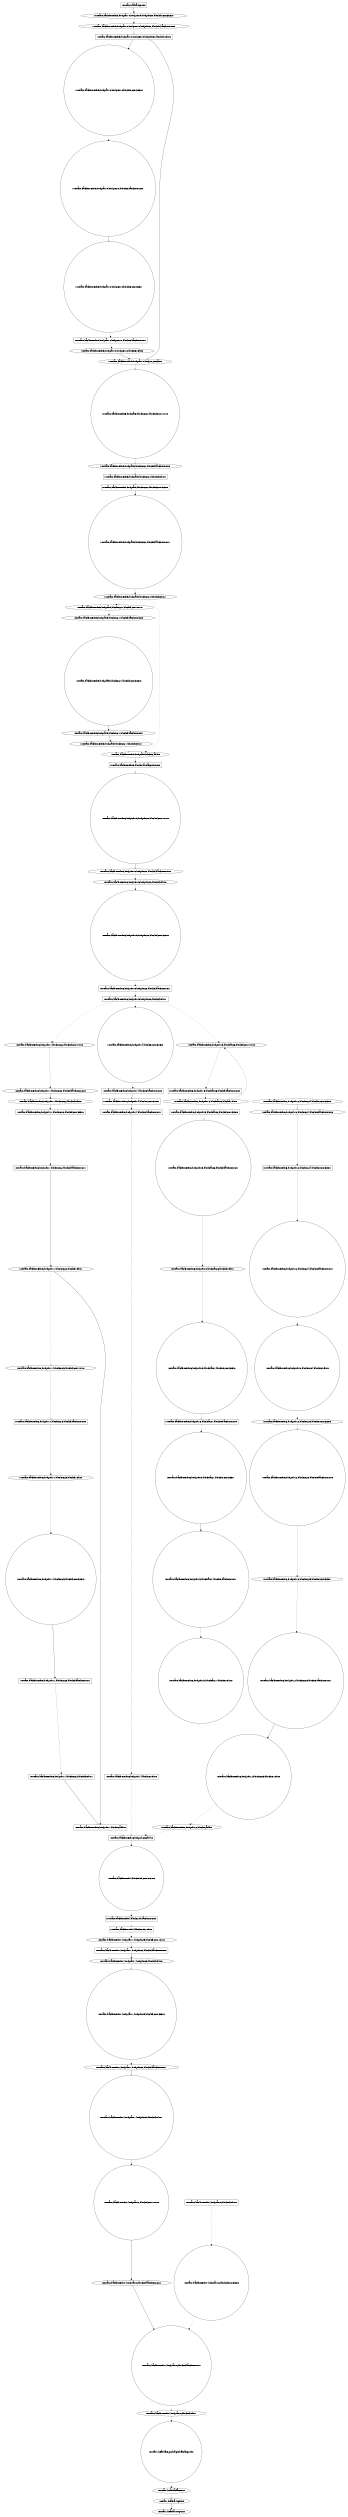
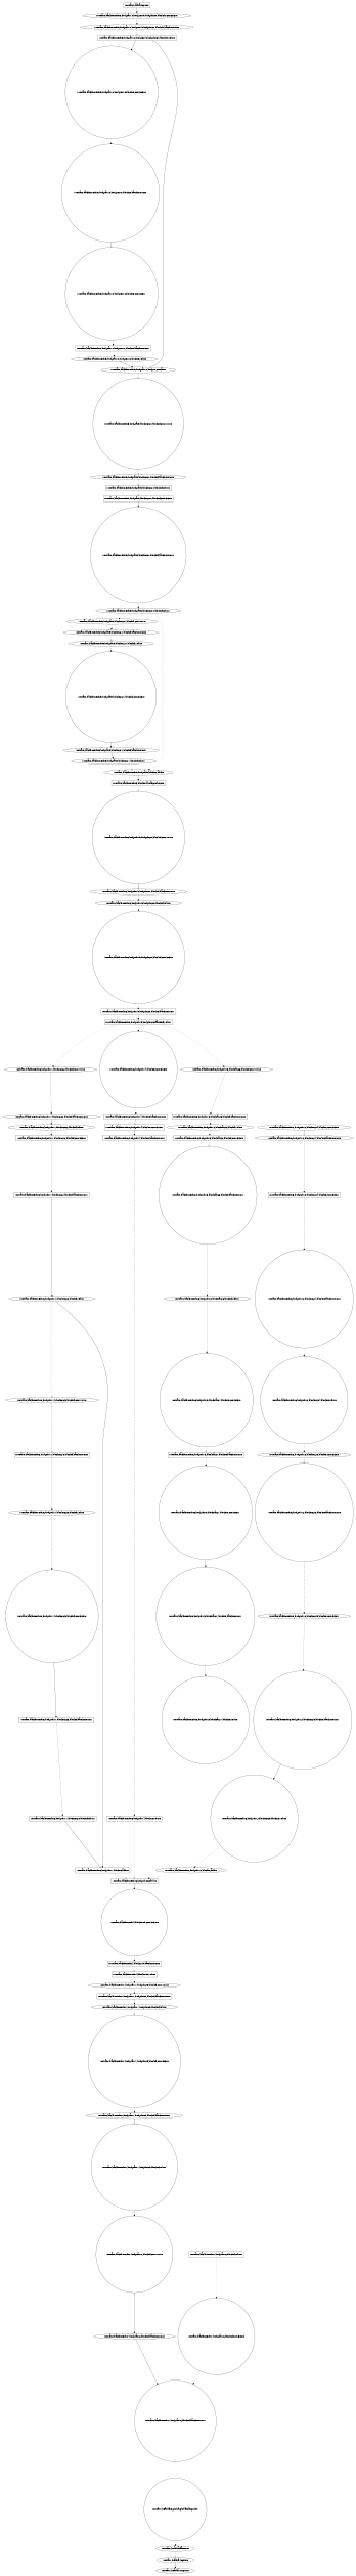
  digraph {
    node [shape=ellipse]
    edge [arrowhead=diamond style=dashed]
    "root_a_2/tail_a/input_0" [shape=box]
    "root_a_0/backbone_b_5/body_a_10/body_e_19/body_b_30/block_b/conv3x3_0"
    "root_a_0/backbone_b_5/body_a_10/body_e_19/body_b_30/block_b/batch_norm_0"
    "root_a_0/backbone_b_5/body_a_10/body_e_19/body_b_30/block_b/relu_0" [shape=box]
    "root_a_0/backbone_b_5/body_a_10/body_e_18/block_e/conv3x3_0" [shape=circle]
    "root_a_0/backbone_b_5/body_a_10/body_e/concat_0"
    "root_a_0/backbone_b_5/body_a_10/body_e_18/block_e/batch_norm_0" [shape=circle]
    "root_a_0/backbone_b_5/body_a_9/block_c_20/block_f/conv1x1_0" [shape=circle]
    "root_a_0/backbone_b_5/body_a_10/body_e_18/block_e/conv3x3_1" [shape=circle]
    "root_a_0/backbone_b_5/body_a_10/body_e_18/block_e/batch_norm_1" [shape=box]
    "root_a_0/backbone_b_5/body_a_10/body_e_18/block_e/relu_0"
    "root_a_0/backbone_b_5/body_a_9/block_c_20/block_f/batch_norm_0"
    "root_a_0/backbone_b_5/body_a_9/block_c_20/block_f/relu_0" [shape=box]
    "root_a_0/backbone_b_5/body_a_9/block_c_20/block_f/conv3x3_0" [shape=box]
    "root_a_0/backbone_b_5/body_a_9/block_c_20/block_f/batch_norm_1" [shape=circle]
    "root_a_0/backbone_b_5/body_a_9/block_c_20/block_f/relu_1"
    "root_a_0/backbone_b_5/body_a_9/block_c_21/block_f/conv1x1_0"
    "root_a_0/backbone_b_5/body_a_9/block_c/add_0"
    "root_a_0/backbone_b_5/body_a_9/block_c_21/block_f/batch_norm_0"
    "root_a_0/backbone_b_3/blocksr_a/maxpool2x2_0" [shape=box]
+   "root_a_0/backbone_b_5/body_a_9/block_c_21/block_f/relu_0"
    "root_a_0/backbone_b_5/body_a_9/block_c_21/block_f/conv3x3_0" [shape=circle]
    "root_a_0/backbone_b_5/body_a_9/block_c_21/block_f/batch_norm_1"
    "root_a_0/backbone_b_5/body_a_9/block_c_21/block_f/relu_1"
    "root_a_0/backbone_b_6/body_d_15/body_b_28/block_f/conv1x1_0" [shape=circle]
    "root_a_0/backbone_b_6/body_d_15/body_b_28/block_f/batch_norm_0"
    "root_a_0/backbone_b_6/body_d_15/body_b_28/block_f/relu_0"
    "root_a_0/backbone_b_6/body_d_15/body_b_28/block_f/conv3x3_0" [shape=circle]
    "root_a_0/backbone_b_6/body_d_15/body_b_28/block_f/batch_norm_1" [shape=box]
-   "root_a_0/backbone_b_6/body_d_15/body_b_28/block_f/relu_1" [shape=box]
+   "root_a_0/backbone_b_6/body_d_15/body_b_28/block_f/relu_1" [shape=box label="root_a_0/backbone_b_6/body_d_15/body_b_28/flatten_f/relu_1"]
    "root_a_0/backbone_b_6/body_d_11/block_c_22/block_f/conv1x1_0"
    "root_a_0/backbone_b_6/body_d_14/block_e/conv3x3_0" [shape=circle]
    "root_a_0/backbone_b_6/body_d_13/block_a_26/block_f/conv1x1_0"
    "root_a_0/backbone_b_6/body_d_12/block_c_24/block_e/conv3x3_0"
    "root_a_0/backbone_b_6/body_d_12/block_c_24/block_e/batch_norm_0"
    "root_a_0/backbone_b_6/body_d_11/block_c_22/block_f/batch_norm_0"
    "root_a_0/backbone_b_6/body_d_14/block_e/batch_norm_0" [shape=box]
    "root_a_0/backbone_b_6/body_d_13/block_a_26/block_f/batch_norm_0" [shape=box]
    "root_a_0/backbone_b_6/body_d_12/block_c_24/block_e/conv3x3_1" [shape=box]
    "root_a_0/backbone_b_6/body_d_12/block_c_24/block_e/batch_norm_1" [shape=circle]
    "root_a_0/backbone_b_6/body_d_12/block_c_24/block_e/relu_0" [shape=circle]
    "root_a_0/backbone_b_6/body_d_12/block_c_25/block_e/conv3x3_0"
    "root_a_0/backbone_b_6/body_d_12/block_c_25/block_e/batch_norm_0" [shape=circle]
    "root_a_0/backbone_b_6/body_d/concat4_0" [shape=box]
    "root_a_0/backbone_b_6/body_d_12/block_c/add_0"
    "root_a_0/backbone_b_6/body_d_12/block_c_25/block_e/conv3x3_1"
    "root_a_0/backbone_b_6/body_d_12/block_c_25/block_e/batch_norm_1" [shape=circle]
    "root_a_0/backbone_b_6/body_d_12/block_c_25/block_e/relu_0" [shape=circle]
    "root_a_0/backbone_b_4/blocksr_b/conv3x3s_0" [shape=circle]
    "root_a_0/backbone_b_6/body_d_11/block_c_22/block_f/relu_0"
    "root_a_0/backbone_b_6/body_d_11/block_c_22/block_f/conv3x3_0" [shape=box]
    "root_a_0/backbone_b_6/body_d_11/block_c_22/block_f/batch_norm_1" [shape=box]
    "root_a_0/backbone_b_6/body_d_11/block_c_22/block_f/relu_1"
    "root_a_0/backbone_b_6/body_d_11/block_c_23/block_f/conv1x1_0"
    "root_a_0/backbone_b_6/body_d_11/block_c/add_0" [shape=box]
    "root_a_0/backbone_b_6/body_d_11/block_c_23/block_f/batch_norm_0" [shape=box]
    "root_a_0/backbone_b_6/body_d_11/block_c_23/block_f/relu_0"
    "root_a_0/backbone_b_6/body_d_11/block_c_23/block_f/conv3x3_0" [shape=circle]
    "root_a_0/backbone_b_6/body_d_11/block_c_23/block_f/batch_norm_1" [shape=box]
    "root_a_0/backbone_b_6/body_d_11/block_c_23/block_f/relu_1" [shape=box]
    "root_a_0/backbone_b_6/body_d_14/block_e/conv3x3_1" [shape=box]
    "root_a_0/backbone_b_6/body_d_14/block_e/batch_norm_1" [shape=box]
    "root_a_0/backbone_b_6/body_d_14/block_e/relu_0" [shape=box]
    "root_a_0/backbone_b_6/body_d_13/block_a_26/block_f/relu_0"
    "root_a_0/backbone_b_6/body_d_13/block_a_26/block_f/conv3x3_0" [shape=box]
    "root_a_0/backbone_b_6/body_d_13/block_a_26/block_f/batch_norm_1" [shape=circle]
    "root_a_0/backbone_b_6/body_d_13/block_a_26/block_f/relu_1"
    "root_a_0/backbone_b_6/body_d_13/block_a_27/block_e/conv3x3_0" [shape=circle]
    "root_a_0/backbone_b_6/body_d_13/block_a_27/block_e/batch_norm_0" [shape=box]
    "root_a_0/backbone_b_6/body_d_13/block_a_27/block_e/conv3x3_1" [shape=circle]
    "root_a_0/backbone_b_6/body_d_13/block_a_27/block_e/batch_norm_1" [shape=circle]
    "root_a_0/backbone_b_6/body_d_13/block_a_27/block_e/relu_0" [shape=circle]
    "root_a_0/backbone_b_4/blocksr_b/batch_norm_0" [shape=box]
    "root_a_0/backbone_b_4/blocksr_b/relu_0" [shape=box]
    "root_a_0/backbone_b_7/body_a_17/body_b_29/block_f/conv1x1_0"
    "root_a_0/backbone_b_7/body_a_17/body_b_29/block_f/batch_norm_0" [shape=box]
    "root_a_0/backbone_b_7/body_a_17/body_b_29/block_f/relu_0"
    "root_a_0/backbone_b_7/body_a_17/body_b_29/block_f/conv3x3_0" [shape=circle]
    "root_a_0/backbone_b_7/body_a_17/body_b_29/block_f/batch_norm_1"
    "root_a_0/backbone_b_7/body_a_17/body_b_29/block_f/relu_1" [shape=circle]
    "root_a_0/backbone_b_7/body_a_16/block_f/conv1x1_0" [shape=circle]
    "root_a_0/backbone_b_7/body_a_16/block_f/batch_norm_0"
    "root_a_0/backbone_b_7/body_a_16/block_f/batch_norm_1" [shape=circle]
    "root_a_0/backbone_b_7/body_a_16/block_f/relu_0" [shape=box]
    "root_a_0/backbone_b_7/body_a_16/block_f/conv3x3_0" [shape=circle]
-   "root_a_0/backbone_b_7/body_a_16/block_f/relu_1"
    "root_a_1/head_a_8/pool_a/globalmaxpool_0" [shape=circle]
    "root_a_1/head_a/flatten_0"
    "root_a_1/head_a/logits_0"
    "root_a_1/head_a/output_0"
    "root_a_2/tail_a/input_0" -> "root_a_0/backbone_b_5/body_a_10/body_e_19/body_b_30/block_b/conv3x3_0" [style=solid]
    "root_a_0/backbone_b_5/body_a_10/body_e_19/body_b_30/block_b/conv3x3_0" -> "root_a_0/backbone_b_5/body_a_10/body_e_19/body_b_30/block_b/batch_norm_0"
    "root_a_0/backbone_b_5/body_a_10/body_e_19/body_b_30/block_b/batch_norm_0" -> "root_a_0/backbone_b_5/body_a_10/body_e_19/body_b_30/block_b/relu_0" [arrowhead=odot]
    "root_a_0/backbone_b_5/body_a_10/body_e_19/body_b_30/block_b/relu_0" -> "root_a_0/backbone_b_5/body_a_10/body_e_18/block_e/conv3x3_0" [arrowhead=dot style=solid]
    "root_a_0/backbone_b_5/body_a_10/body_e_19/body_b_30/block_b/relu_0" -> "root_a_0/backbone_b_5/body_a_10/body_e/concat_0" [arrowhead=odot style=solid]
    "root_a_0/backbone_b_5/body_a_10/body_e_18/block_e/conv3x3_0" -> "root_a_0/backbone_b_5/body_a_10/body_e_18/block_e/batch_norm_0" [arrowhead=dot style=dotted]
    "root_a_0/backbone_b_5/body_a_10/body_e/concat_0" -> "root_a_0/backbone_b_5/body_a_9/block_c_20/block_f/conv1x1_0" [arrowhead=odot]
    "root_a_0/backbone_b_5/body_a_10/body_e_18/block_e/batch_norm_0" -> "root_a_0/backbone_b_5/body_a_10/body_e_18/block_e/conv3x3_1" [arrowhead=odot style=solid]
    "root_a_0/backbone_b_5/body_a_9/block_c_20/block_f/conv1x1_0" -> "root_a_0/backbone_b_5/body_a_9/block_c_20/block_f/batch_norm_0" [arrowhead=odot]
    "root_a_0/backbone_b_5/body_a_10/body_e_18/block_e/conv3x3_1" -> "root_a_0/backbone_b_5/body_a_10/body_e_18/block_e/batch_norm_1"
    "root_a_0/backbone_b_5/body_a_10/body_e_18/block_e/batch_norm_1" -> "root_a_0/backbone_b_5/body_a_10/body_e_18/block_e/relu_0" [arrowhead=dot style=dotted]
    "root_a_0/backbone_b_5/body_a_10/body_e_18/block_e/relu_0" -> "root_a_0/backbone_b_5/body_a_10/body_e/concat_0" [arrowhead=dot style=solid]
    "root_a_0/backbone_b_5/body_a_9/block_c_20/block_f/batch_norm_0" -> "root_a_0/backbone_b_5/body_a_9/block_c_20/block_f/relu_0" [arrowhead=odot style=dotted]
    "root_a_0/backbone_b_5/body_a_9/block_c_20/block_f/relu_0" -> "root_a_0/backbone_b_5/body_a_9/block_c_20/block_f/conv3x3_0" [arrowhead=odot style=dotted]
    "root_a_0/backbone_b_5/body_a_9/block_c_20/block_f/conv3x3_0" -> "root_a_0/backbone_b_5/body_a_9/block_c_20/block_f/batch_norm_1" [style=solid]
    "root_a_0/backbone_b_5/body_a_9/block_c_20/block_f/batch_norm_1" -> "root_a_0/backbone_b_5/body_a_9/block_c_20/block_f/relu_1" [style=dotted]
    "root_a_0/backbone_b_5/body_a_9/block_c_20/block_f/relu_1" -> "root_a_0/backbone_b_5/body_a_9/block_c_21/block_f/conv1x1_0" [arrowhead=dot style=dotted]
    "root_a_0/backbone_b_5/body_a_9/block_c_20/block_f/relu_1" -> "root_a_0/backbone_b_5/body_a_9/block_c/add_0" [style=dotted]
    "root_a_0/backbone_b_5/body_a_9/block_c_21/block_f/conv1x1_0" -> "root_a_0/backbone_b_5/body_a_9/block_c_21/block_f/batch_norm_0" [style=dotted]
    "root_a_0/backbone_b_5/body_a_9/block_c/add_0" -> "root_a_0/backbone_b_3/blocksr_a/maxpool2x2_0"
+   "root_a_0/backbone_b_5/body_a_9/block_c_21/block_f/batch_norm_0" -> "root_a_0/backbone_b_5/body_a_9/block_c_21/block_f/relu_0" [arrowhead=odot style=dotted]
    "root_a_0/backbone_b_3/blocksr_a/maxpool2x2_0" -> "root_a_0/backbone_b_6/body_d_15/body_b_28/block_f/conv1x1_0" [arrowhead=odot style=dotted]
+   "root_a_0/backbone_b_5/body_a_9/block_c_21/block_f/relu_0" -> "root_a_0/backbone_b_5/body_a_9/block_c_21/block_f/conv3x3_0" [arrowhead=dot]
    "root_a_0/backbone_b_5/body_a_9/block_c_21/block_f/conv3x3_0" -> "root_a_0/backbone_b_5/body_a_9/block_c_21/block_f/batch_norm_1" [style=solid]
    "root_a_0/backbone_b_5/body_a_9/block_c_21/block_f/batch_norm_1" -> "root_a_0/backbone_b_5/body_a_9/block_c_21/block_f/relu_1" [arrowhead=dot style=solid]
    "root_a_0/backbone_b_5/body_a_9/block_c_21/block_f/relu_1" -> "root_a_0/backbone_b_5/body_a_9/block_c/add_0" [arrowhead=odot style=dotted]
    "root_a_0/backbone_b_6/body_d_15/body_b_28/block_f/conv1x1_0" -> "root_a_0/backbone_b_6/body_d_15/body_b_28/block_f/batch_norm_0" [arrowhead=odot style=solid]
    "root_a_0/backbone_b_6/body_d_15/body_b_28/block_f/batch_norm_0" -> "root_a_0/backbone_b_6/body_d_15/body_b_28/block_f/relu_0" [arrowhead=dot]
    "root_a_0/backbone_b_6/body_d_15/body_b_28/block_f/relu_0" -> "root_a_0/backbone_b_6/body_d_15/body_b_28/block_f/conv3x3_0"
    "root_a_0/backbone_b_6/body_d_15/body_b_28/block_f/conv3x3_0" -> "root_a_0/backbone_b_6/body_d_15/body_b_28/block_f/batch_norm_1" [arrowhead=dot style=dotted]
    "root_a_0/backbone_b_6/body_d_15/body_b_28/block_f/batch_norm_1" -> "root_a_0/backbone_b_6/body_d_15/body_b_28/block_f/relu_1"
    "root_a_0/backbone_b_6/body_d_15/body_b_28/block_f/relu_1" -> "root_a_0/backbone_b_6/body_d_11/block_c_22/block_f/conv1x1_0" [arrowhead=dot style=dotted]
    "root_a_0/backbone_b_6/body_d_15/body_b_28/block_f/relu_1" -> "root_a_0/backbone_b_6/body_d_14/block_e/conv3x3_0" [arrowhead=dot style=dotted]
    "root_a_0/backbone_b_6/body_d_15/body_b_28/block_f/relu_1" -> "root_a_0/backbone_b_6/body_d_13/block_a_26/block_f/conv1x1_0" [arrowhead=dot style=dotted]
    "root_a_0/backbone_b_6/body_d_11/block_c_22/block_f/conv1x1_0" -> "root_a_0/backbone_b_6/body_d_11/block_c_22/block_f/batch_norm_0"
    "root_a_0/backbone_b_6/body_d_14/block_e/conv3x3_0" -> "root_a_0/backbone_b_6/body_d_14/block_e/batch_norm_0" [arrowhead=dot style=dotted]
    "root_a_0/backbone_b_6/body_d_13/block_a_26/block_f/conv1x1_0" -> "root_a_0/backbone_b_6/body_d_13/block_a_26/block_f/batch_norm_0" [arrowhead=dot]
    "root_a_0/backbone_b_6/body_d_12/block_c_24/block_e/conv3x3_0" -> "root_a_0/backbone_b_6/body_d_12/block_c_24/block_e/batch_norm_0" [arrowhead=odot style=solid]
    "root_a_0/backbone_b_6/body_d_12/block_c_24/block_e/batch_norm_0" -> "root_a_0/backbone_b_6/body_d_12/block_c_24/block_e/conv3x3_1" [arrowhead=dot]
    "root_a_0/backbone_b_6/body_d_11/block_c_22/block_f/batch_norm_0" -> "root_a_0/backbone_b_6/body_d_11/block_c_22/block_f/relu_0" [style=solid]
    "root_a_0/backbone_b_6/body_d_14/block_e/batch_norm_0" -> "root_a_0/backbone_b_6/body_d_14/block_e/conv3x3_1" [arrowhead=odot style=solid]
    "root_a_0/backbone_b_6/body_d_13/block_a_26/block_f/batch_norm_0" -> "root_a_0/backbone_b_6/body_d_13/block_a_26/block_f/relu_0"
    "root_a_0/backbone_b_6/body_d_12/block_c_24/block_e/conv3x3_1" -> "root_a_0/backbone_b_6/body_d_12/block_c_24/block_e/batch_norm_1" [arrowhead=dot]
    "root_a_0/backbone_b_6/body_d_12/block_c_24/block_e/batch_norm_1" -> "root_a_0/backbone_b_6/body_d_12/block_c_24/block_e/relu_0" [style=dotted]
    "root_a_0/backbone_b_6/body_d_12/block_c_24/block_e/relu_0" -> "root_a_0/backbone_b_6/body_d_12/block_c_25/block_e/conv3x3_0" [style=dotted]
    "root_a_0/backbone_b_6/body_d_12/block_c_25/block_e/conv3x3_0" -> "root_a_0/backbone_b_6/body_d_12/block_c_25/block_e/batch_norm_0" [arrowhead=odot]
    "root_a_0/backbone_b_6/body_d_12/block_c_25/block_e/batch_norm_0" -> "root_a_0/backbone_b_6/body_d_12/block_c_25/block_e/conv3x3_1" [arrowhead=dot]
    "root_a_0/backbone_b_6/body_d/concat4_0" -> "root_a_0/backbone_b_4/blocksr_b/conv3x3s_0" [arrowhead=dot style=solid]
    "root_a_0/backbone_b_6/body_d_12/block_c/add_0" -> "root_a_0/backbone_b_6/body_d/concat4_0" [style=dotted]
    "root_a_0/backbone_b_6/body_d_12/block_c_25/block_e/conv3x3_1" -> "root_a_0/backbone_b_6/body_d_12/block_c_25/block_e/batch_norm_1"
    "root_a_0/backbone_b_6/body_d_12/block_c_25/block_e/batch_norm_1" -> "root_a_0/backbone_b_6/body_d_12/block_c_25/block_e/relu_0" [style=solid]
    "root_a_0/backbone_b_6/body_d_12/block_c_25/block_e/relu_0" -> "root_a_0/backbone_b_6/body_d_12/block_c/add_0" [style=dotted]
    "root_a_0/backbone_b_4/blocksr_b/conv3x3s_0" -> "root_a_0/backbone_b_4/blocksr_b/batch_norm_0" [arrowhead=dot style=dotted]
    "root_a_0/backbone_b_6/body_d_11/block_c_22/block_f/relu_0" -> "root_a_0/backbone_b_6/body_d_11/block_c_22/block_f/conv3x3_0"
    "root_a_0/backbone_b_6/body_d_11/block_c_22/block_f/conv3x3_0" -> "root_a_0/backbone_b_6/body_d_11/block_c_22/block_f/batch_norm_1"
    "root_a_0/backbone_b_6/body_d_11/block_c_22/block_f/batch_norm_1" -> "root_a_0/backbone_b_6/body_d_11/block_c_22/block_f/relu_1" [arrowhead=dot style=solid]
    "root_a_0/backbone_b_6/body_d_11/block_c_22/block_f/relu_1" -> "root_a_0/backbone_b_6/body_d_11/block_c_23/block_f/conv1x1_0" [arrowhead=odot style=dotted]
    "root_a_0/backbone_b_6/body_d_11/block_c_22/block_f/relu_1" -> "root_a_0/backbone_b_6/body_d_11/block_c/add_0" [style=solid]
    "root_a_0/backbone_b_6/body_d_11/block_c_23/block_f/conv1x1_0" -> "root_a_0/backbone_b_6/body_d_11/block_c_23/block_f/batch_norm_0" [arrowhead=odot]
    "root_a_0/backbone_b_6/body_d_11/block_c/add_0" -> "root_a_0/backbone_b_6/body_d/concat4_0" [arrowhead=odot style=dotted]
    "root_a_0/backbone_b_6/body_d_11/block_c_23/block_f/batch_norm_0" -> "root_a_0/backbone_b_6/body_d_11/block_c_23/block_f/relu_0"
    "root_a_0/backbone_b_6/body_d_11/block_c_23/block_f/relu_0" -> "root_a_0/backbone_b_6/body_d_11/block_c_23/block_f/conv3x3_0"
    "root_a_0/backbone_b_6/body_d_11/block_c_23/block_f/conv3x3_0" -> "root_a_0/backbone_b_6/body_d_11/block_c_23/block_f/batch_norm_1" [arrowhead=dot style=solid]
    "root_a_0/backbone_b_6/body_d_11/block_c_23/block_f/batch_norm_1" -> "root_a_0/backbone_b_6/body_d_11/block_c_23/block_f/relu_1"
    "root_a_0/backbone_b_6/body_d_11/block_c_23/block_f/relu_1" -> "root_a_0/backbone_b_6/body_d_11/block_c/add_0" [arrowhead=odot style=solid]
    "root_a_0/backbone_b_6/body_d_14/block_e/conv3x3_1" -> "root_a_0/backbone_b_6/body_d_14/block_e/batch_norm_1" [style=solid]
    "root_a_0/backbone_b_6/body_d_14/block_e/batch_norm_1" -> "root_a_0/backbone_b_6/body_d_14/block_e/relu_0"
    "root_a_0/backbone_b_6/body_d_14/block_e/relu_0" -> "root_a_0/backbone_b_6/body_d/concat4_0" [arrowhead=odot style=dotted]
-   "root_a_0/backbone_b_6/body_d_13/block_a_26/block_f/relu_0" -> "root_a_0/backbone_b_6/body_d_13/block_a_26/block_f/conv1x1_0"
+   "root_a_0/backbone_b_6/body_d_13/block_a_26/block_f/relu_0" -> "root_a_0/backbone_b_6/body_d_13/block_a_26/block_f/conv3x3_0"
    "root_a_0/backbone_b_6/body_d_13/block_a_26/block_f/conv3x3_0" -> "root_a_0/backbone_b_6/body_d_13/block_a_26/block_f/batch_norm_1" [arrowhead=odot style=dotted]
    "root_a_0/backbone_b_6/body_d_13/block_a_26/block_f/batch_norm_1" -> "root_a_0/backbone_b_6/body_d_13/block_a_26/block_f/relu_1"
    "root_a_0/backbone_b_6/body_d_13/block_a_26/block_f/relu_1" -> "root_a_0/backbone_b_6/body_d_13/block_a_27/block_e/conv3x3_0"
    "root_a_0/backbone_b_6/body_d_13/block_a_27/block_e/conv3x3_0" -> "root_a_0/backbone_b_6/body_d_13/block_a_27/block_e/batch_norm_0" [arrowhead=odot]
    "root_a_0/backbone_b_6/body_d_13/block_a_27/block_e/batch_norm_0" -> "root_a_0/backbone_b_6/body_d_13/block_a_27/block_e/conv3x3_1" [arrowhead=dot]
    "root_a_0/backbone_b_6/body_d_13/block_a_27/block_e/conv3x3_1" -> "root_a_0/backbone_b_6/body_d_13/block_a_27/block_e/batch_norm_1" [style=solid]
    "root_a_0/backbone_b_6/body_d_13/block_a_27/block_e/batch_norm_1" -> "root_a_0/backbone_b_6/body_d_13/block_a_27/block_e/relu_0"
    "root_a_0/backbone_b_4/blocksr_b/batch_norm_0" -> "root_a_0/backbone_b_4/blocksr_b/relu_0" [arrowhead=odot style=dotted]
    "root_a_0/backbone_b_4/blocksr_b/relu_0" -> "root_a_0/backbone_b_7/body_a_17/body_b_29/block_f/conv1x1_0" [arrowhead=dot]
    "root_a_0/backbone_b_7/body_a_17/body_b_29/block_f/conv1x1_0" -> "root_a_0/backbone_b_7/body_a_17/body_b_29/block_f/batch_norm_0" [arrowhead=dot]
    "root_a_0/backbone_b_7/body_a_17/body_b_29/block_f/batch_norm_0" -> "root_a_0/backbone_b_7/body_a_17/body_b_29/block_f/relu_0" [style=solid]
    "root_a_0/backbone_b_7/body_a_17/body_b_29/block_f/relu_0" -> "root_a_0/backbone_b_7/body_a_17/body_b_29/block_f/conv3x3_0" [arrowhead=odot style=dotted]
    "root_a_0/backbone_b_7/body_a_17/body_b_29/block_f/conv3x3_0" -> "root_a_0/backbone_b_7/body_a_17/body_b_29/block_f/batch_norm_1" [style=dotted]
    "root_a_0/backbone_b_7/body_a_17/body_b_29/block_f/batch_norm_1" -> "root_a_0/backbone_b_7/body_a_17/body_b_29/block_f/relu_1" [arrowhead=odot style=solid]
    "root_a_0/backbone_b_7/body_a_17/body_b_29/block_f/relu_1" -> "root_a_0/backbone_b_7/body_a_16/block_f/conv1x1_0" [arrowhead=dot style=solid]
    "root_a_0/backbone_b_7/body_a_16/block_f/conv1x1_0" -> "root_a_0/backbone_b_7/body_a_16/block_f/batch_norm_0" [style=solid]
    "root_a_0/backbone_b_7/body_a_16/block_f/batch_norm_0" -> "root_a_0/backbone_b_7/body_a_16/block_f/batch_norm_1" [arrowhead=dot style=solid]
-   "root_a_0/backbone_b_7/body_a_16/block_f/batch_norm_1" -> "root_a_0/backbone_b_7/body_a_16/block_f/relu_1" [arrowhead=odot style=dotted]
    "root_a_0/backbone_b_7/body_a_16/block_f/relu_0" -> "root_a_0/backbone_b_7/body_a_16/block_f/conv3x3_0" [arrowhead=dot style=dotted]
    "root_a_0/backbone_b_7/body_a_16/block_f/conv3x3_0" -> "root_a_0/backbone_b_7/body_a_16/block_f/batch_norm_1" [style=dotted]
-   "root_a_0/backbone_b_7/body_a_16/block_f/relu_1" -> "root_a_1/head_a_8/pool_a/globalmaxpool_0" [arrowhead=dot]
    "root_a_1/head_a_8/pool_a/globalmaxpool_0" -> "root_a_1/head_a/flatten_0" [style=dotted]
    "root_a_1/head_a/flatten_0" -> "root_a_1/head_a/logits_0" [arrowhead=odot style=dotted]
    "root_a_1/head_a/logits_0" -> "root_a_1/head_a/output_0" [arrowhead=dot style=solid]
  }
